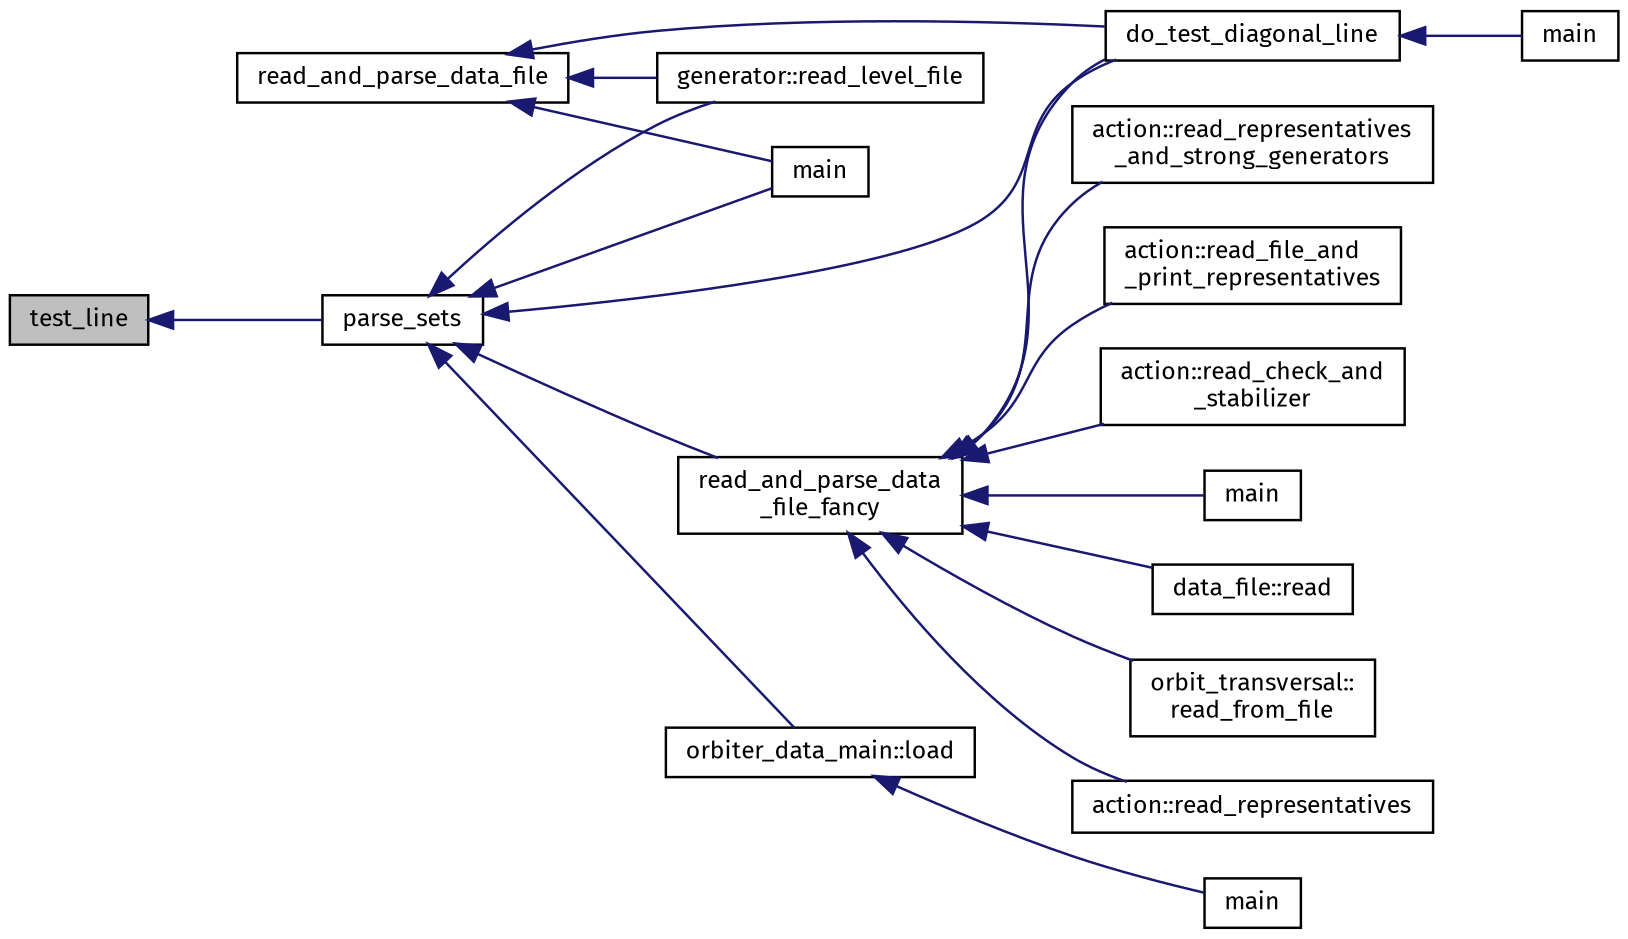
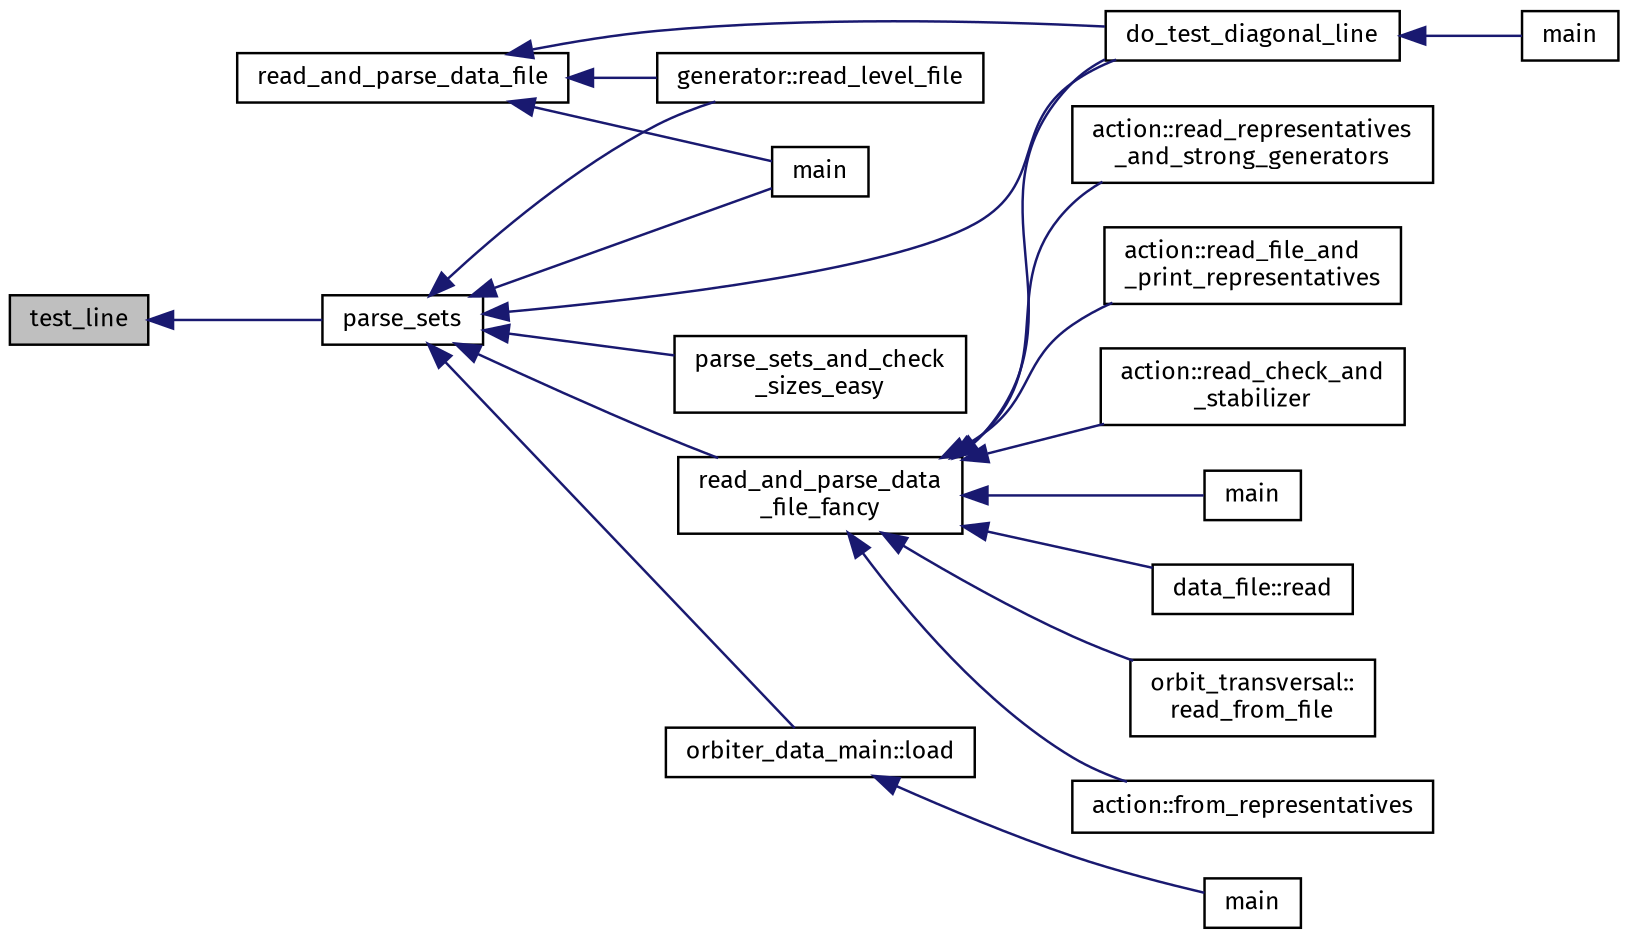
  digraph {
    fontname="Fira Sans"
    rankdir=LR
    node [color=black fillcolor=white fontname="Fira Sans" fontsize=10 shape=record style=filled]
    edge [color=midnightblue dir=back fontname="Fira Sans" fontsize=10 labelfontname=Helvetica labelfontsize=10 style=solid]
    n1 [fillcolor=grey75 fontcolor=black height=0.2 label=test_line width=0.4]
    n2 [height=0.2 label=parse_sets width=0.4]
    n3 [height=0.2 label=main width=0.4]
    n4 [height=0.2 label="orbiter_data_main::load" width=0.4]
    n5 [height=0.2 label="generator::read_level_file" width=0.4]
+   n6 [height=0.2 label="parse_sets_and_check\l_sizes_easy" width=0.4]
    n7 [height=0.2 label="read_and_parse_data\l_file_fancy" width=0.4]
    n8 [height=0.2 label=do_test_diagonal_line width=0.4]
    n9 [height=0.2 label=main width=0.4]
    n10 [height=0.2 label=read_and_parse_data_file width=0.4]
    n11 [height=0.2 label=main width=0.4]
    n12 [height=0.2 label="data_file::read" width=0.4]
    n13 [height=0.2 label="orbit_transversal::\lread_from_file" width=0.4]
-   n14 [height=0.2 label="action::read_representatives" width=0.4]
+   n14 [height=0.2 label="action::from_representatives" width=0.4]
    n15 [height=0.2 label="action::read_representatives\l_and_strong_generators" width=0.4]
    n16 [height=0.2 label="action::read_file_and\l_print_representatives" width=0.4]
    n17 [height=0.2 label="action::read_check_and\l_stabilizer" width=0.4]
    n18 [height=0.2 label=main width=0.4]
    n1 -> n2
    n2 -> n3
    n2 -> n4
    n2 -> n5
+   n2 -> n6
    n2 -> n7
    n2 -> n8
    n4 -> n9
    n7 -> n8
    n7 -> n11
    n7 -> n12
    n7 -> n13
    n7 -> n14
    n7 -> n15
    n7 -> n16
    n7 -> n17
    n8 -> n18
    n10 -> n3
    n10 -> n5
    n10 -> n8
  }
